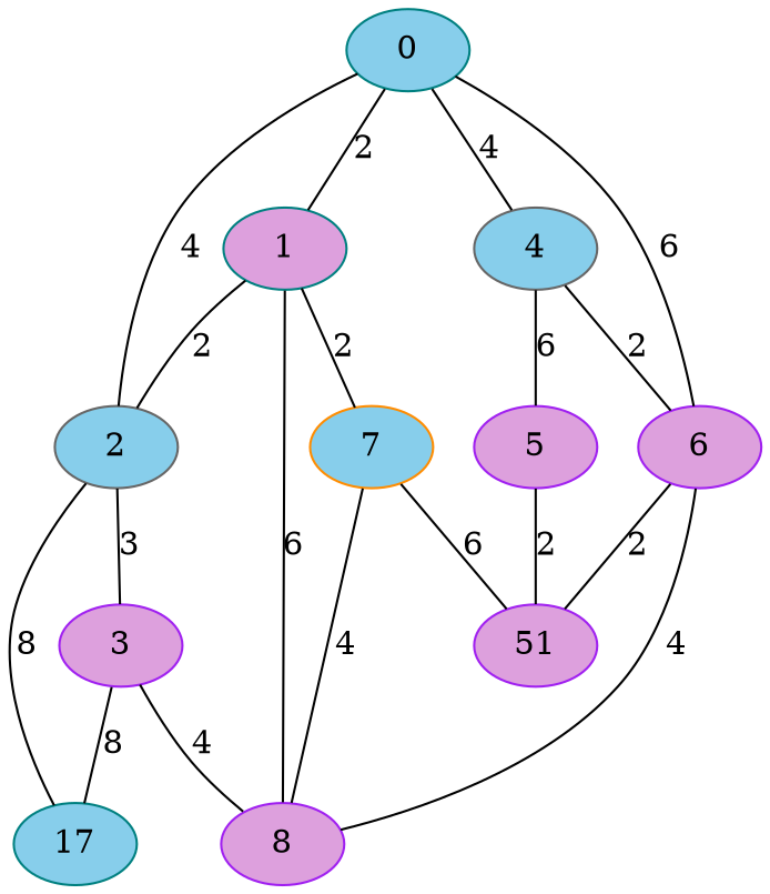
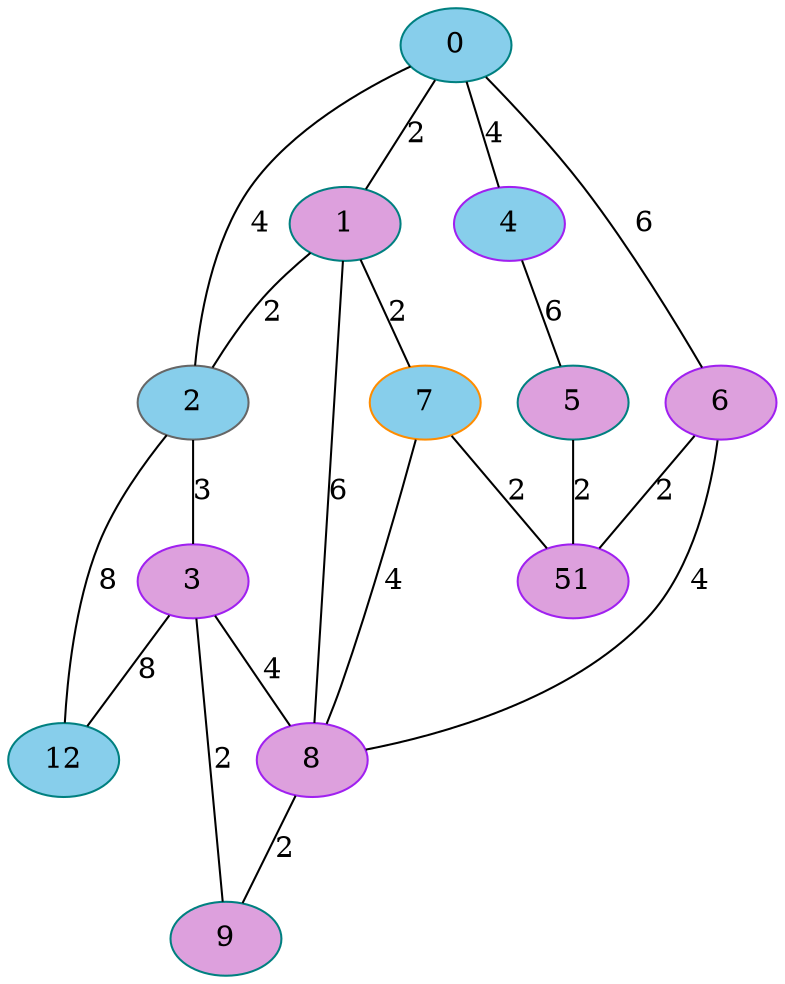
  graph {
    node [color=teal fillcolor=plum style=filled weight=1]
    0 [fillcolor=skyblue]
    1
    2 [color=gray40 fillcolor=skyblue]
-   4 [color=gray40 fillcolor=skyblue]
+   4 [color=purple fillcolor=skyblue]
    6 [color=purple]
    7 [color=darkorange fillcolor=skyblue]
    8 [color=purple]
    3 [color=purple]
-   12 [fillcolor=skyblue weight=4 label=17]
-   5 [color=purple]
+   12 [fillcolor=skyblue weight=4]
+   5
    n11 [color=purple label=51]
+   9
    0 -- 1 [label=2]
    0 -- 2 [label=4]
    0 -- 4 [label=4]
    0 -- 6 [label=6]
    1 -- 2 [label=2]
    1 -- 7 [label=2]
    1 -- 8 [label=6]
    2 -- 3 [label=3]
    2 -- 12 [label=8]
-   4 -- 6 [label=2]
    4 -- 5 [label=6]
    6 -- 8 [label=4]
    6 -- n11 [label=2]
    7 -- 8 [label=4]
-   7 -- n11 [label=6]
+   7 -- n11 [label=2]
+   8 -- 9 [label=2]
    3 -- 8 [label=4]
    3 -- 12 [label=8]
+   3 -- 9 [label=2]
    5 -- n11 [label=2]
  }
